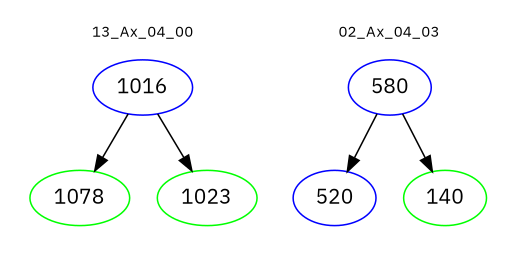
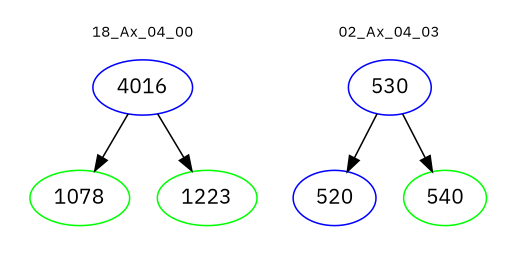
  digraph {
    fontname="IBM Plex Sans"
    node [color=blue fontname="IBM Plex Sans"]
    edge [color=black fontname="IBM Plex Sans"]
-   n1 [label=1016]
+   n1 [label=4016]
    n2 [color=green label=1078]
-   n3 [color=green label=1023]
-   n4 [label=580]
+   n3 [color=green label=1223]
+   n4 [label=530]
    n5 [label=520]
-   n6 [color=green label=140]
+   n6 [color=green label=540]
    subgraph cluster_1 {
      color=white
      fontsize=10
-     label="13_Ax_04_00"
+     label="18_Ax_04_00"
      n1
      n2
      n3
    }
    subgraph cluster_2 {
      color=white
      fontsize=10
      label="02_Ax_04_03"
      n4
      n5
      n6
    }
    n1 -> n2
    n1 -> n3
    n4 -> n5
    n4 -> n6
  }
